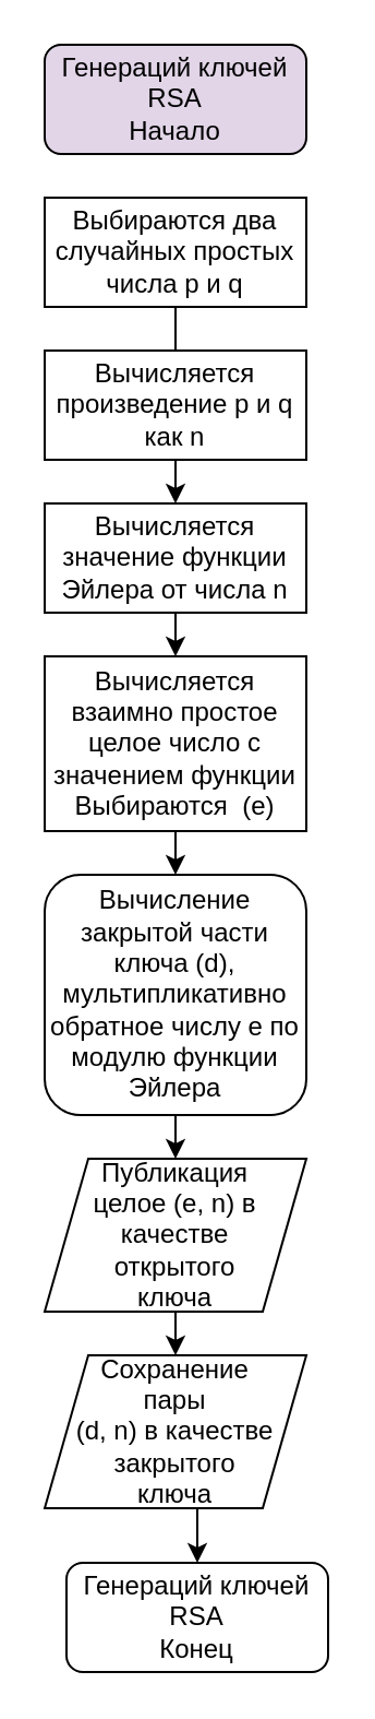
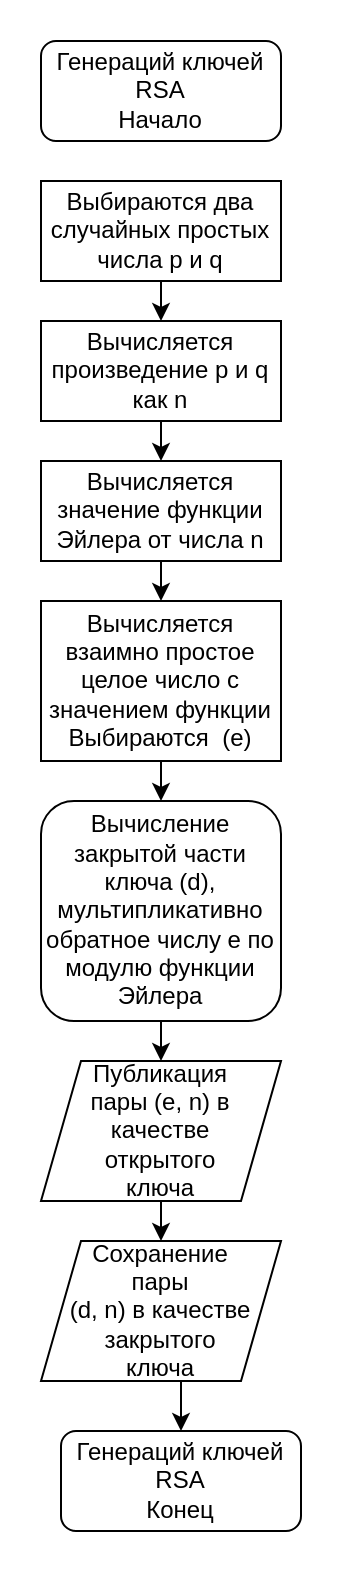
  <mxCell id="0" />
  <mxCell id="1" parent="0" />
- <mxCell id="2" value="Генераций ключей RSA&lt;br&gt;Начало" style="rounded=1;whiteSpace=wrap;html=1;fillColor=#e1d5e7;" parent="1" vertex="1"><mxGeometry x="20" y="20" width="120" height="50" as="geometry" /></mxCell>
- <mxCell id="3" style="edgeStyle=orthogonalEdgeStyle;rounded=0;orthogonalLoop=1;jettySize=auto;html=1;exitX=0.5;exitY=1;exitDx=0;exitDy=0;entryX=0.5;entryY=0;entryDx=0;entryDy=0;endArrow=none;" parent="1" source="4" target="6" edge="1"><mxGeometry relative="1" as="geometry" /></mxCell>
+ <mxCell id="2" value="Генераций ключей RSA&lt;br&gt;Начало" style="rounded=1;whiteSpace=wrap;html=1;" parent="1" vertex="1"><mxGeometry x="20" y="20" width="120" height="50" as="geometry" /></mxCell>
+ <mxCell id="3" style="edgeStyle=orthogonalEdgeStyle;rounded=0;orthogonalLoop=1;jettySize=auto;html=1;exitX=0.5;exitY=1;exitDx=0;exitDy=0;entryX=0.5;entryY=0;entryDx=0;entryDy=0;" parent="1" source="4" target="6" edge="1"><mxGeometry relative="1" as="geometry" /></mxCell>
  <mxCell id="4" value="Выбираются два случайных простых числа p и q" style="rounded=0;whiteSpace=wrap;html=1;" parent="1" vertex="1"><mxGeometry x="20" y="90" width="120" height="50" as="geometry" /></mxCell>
  <mxCell id="5" style="edgeStyle=orthogonalEdgeStyle;rounded=0;orthogonalLoop=1;jettySize=auto;html=1;exitX=0.5;exitY=1;exitDx=0;exitDy=0;entryX=0.5;entryY=0;entryDx=0;entryDy=0;" parent="1" source="6" target="8" edge="1"><mxGeometry relative="1" as="geometry" /></mxCell>
  <mxCell id="6" value="Вычисляется произведение p и q как n" style="rounded=0;whiteSpace=wrap;html=1;" parent="1" vertex="1"><mxGeometry x="20" y="160" width="120" height="50" as="geometry" /></mxCell>
  <mxCell id="7" style="edgeStyle=orthogonalEdgeStyle;rounded=0;orthogonalLoop=1;jettySize=auto;html=1;exitX=0.5;exitY=1;exitDx=0;exitDy=0;entryX=0.5;entryY=0;entryDx=0;entryDy=0;" parent="1" source="8" target="10" edge="1"><mxGeometry relative="1" as="geometry" /></mxCell>
  <mxCell id="8" value="Вычисляется значение функции Эйлера от числа n" style="rounded=0;whiteSpace=wrap;html=1;" parent="1" vertex="1"><mxGeometry x="20" y="230" width="120" height="50" as="geometry" /></mxCell>
  <mxCell id="9" style="edgeStyle=orthogonalEdgeStyle;rounded=0;orthogonalLoop=1;jettySize=auto;html=1;exitX=0.5;exitY=1;exitDx=0;exitDy=0;entryX=0.5;entryY=0;entryDx=0;entryDy=0;" parent="1" source="10" target="12" edge="1"><mxGeometry relative="1" as="geometry" /></mxCell>
  <mxCell id="10" value="Вычисляется взаимно простое целое число с значением функции Выбираются&amp;nbsp; (е)" style="rounded=0;whiteSpace=wrap;html=1;" parent="1" vertex="1"><mxGeometry x="20" y="300" width="120" height="80" as="geometry" /></mxCell>
  <mxCell id="11" style="edgeStyle=orthogonalEdgeStyle;rounded=0;orthogonalLoop=1;jettySize=auto;html=1;exitX=0.5;exitY=1;exitDx=0;exitDy=0;entryX=0.5;entryY=0;entryDx=0;entryDy=0;" parent="1" source="12" target="14" edge="1"><mxGeometry relative="1" as="geometry" /></mxCell>
  <mxCell id="12" value="Вычисление закрытой части ключа (d), мультипликативно обратное числу e по модулю функции Эйлера" style="whiteSpace=wrap;html=1;rounded=1;" parent="1" vertex="1"><mxGeometry x="20" y="400" width="120" height="110" as="geometry" /></mxCell>
  <mxCell id="13" style="edgeStyle=orthogonalEdgeStyle;rounded=0;orthogonalLoop=1;jettySize=auto;html=1;exitX=0.5;exitY=1;exitDx=0;exitDy=0;entryX=0.5;entryY=0;entryDx=0;entryDy=0;" parent="1" source="14" target="16" edge="1"><mxGeometry relative="1" as="geometry" /></mxCell>
- <mxCell id="14" value="Публикация &lt;br&gt;целое (e, n) в качестве &lt;br&gt;открытого &lt;br&gt;ключа" style="shape=parallelogram;perimeter=parallelogramPerimeter;whiteSpace=wrap;html=1;fixedSize=1;" parent="1" vertex="1"><mxGeometry x="20" y="530" width="120" height="70" as="geometry" /></mxCell>
+ <mxCell id="14" value="Публикация &lt;br&gt;пары (e, n) в качестве &lt;br&gt;открытого &lt;br&gt;ключа" style="shape=parallelogram;perimeter=parallelogramPerimeter;whiteSpace=wrap;html=1;fixedSize=1;" parent="1" vertex="1"><mxGeometry x="20" y="530" width="120" height="70" as="geometry" /></mxCell>
  <mxCell id="15" style="edgeStyle=orthogonalEdgeStyle;rounded=0;orthogonalLoop=1;jettySize=auto;html=1;exitX=0.5;exitY=1;exitDx=0;exitDy=0;entryX=0.5;entryY=0;entryDx=0;entryDy=0;" parent="1" source="16" target="17" edge="1"><mxGeometry relative="1" as="geometry" /></mxCell>
  <mxCell id="16" value="Сохранение &lt;br&gt;пары &lt;br&gt;(d, n) в качестве закрытого &lt;br&gt;ключа" style="shape=parallelogram;perimeter=parallelogramPerimeter;whiteSpace=wrap;html=1;fixedSize=1;" parent="1" vertex="1"><mxGeometry x="20" y="620" width="120" height="70" as="geometry" /></mxCell>
  <mxCell id="17" value="Генераций ключей RSA&lt;br&gt;Конец" style="rounded=1;whiteSpace=wrap;html=1;" parent="1" vertex="1"><mxGeometry x="30" y="715" width="120" height="50" as="geometry" /></mxCell>
